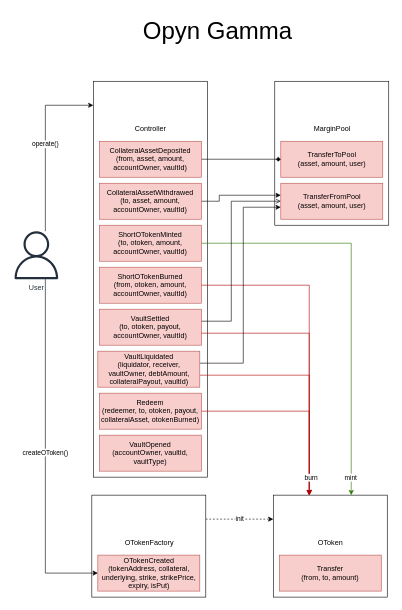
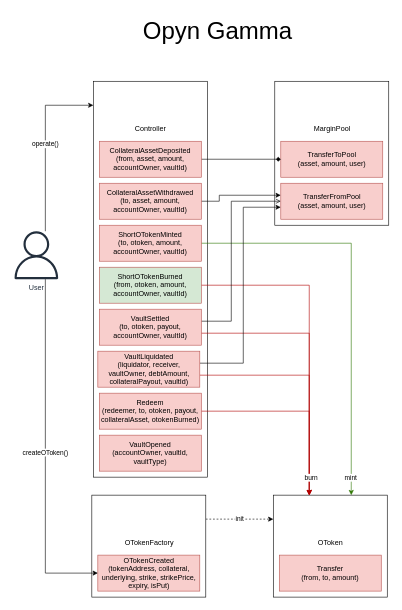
  <mxCell id="0" />
  <mxCell id="1" parent="0" />
  <mxCell id="2" value="" style="rounded=0;whiteSpace=wrap;html=1;" vertex="1" parent="1"><mxGeometry x="457.53" y="135" width="190" height="240" as="geometry" /></mxCell>
  <mxCell id="3" value="MarginPool" style="shape=image;html=1;verticalAlign=top;verticalLabelPosition=bottom;labelBackgroundColor=#ffffff;imageAspect=0;aspect=fixed;image=https://cdn2.iconfinder.com/data/icons/essential-web-4/50/content-form-contract-article-paper-128.png" vertex="1" parent="1"><mxGeometry x="525.03" y="145" width="55" height="55" as="geometry" /></mxCell>
  <mxCell id="4" value="TransferFromPool&lt;br&gt;(asset, amount, user)" style="rounded=0;whiteSpace=wrap;html=1;fillColor=#f8cecc;strokeColor=#b85450;" vertex="1" parent="1"><mxGeometry x="467.53" y="305" width="170" height="60" as="geometry" /></mxCell>
  <mxCell id="5" value="TransferToPool&lt;br&gt;(asset, amount, user)" style="rounded=0;whiteSpace=wrap;html=1;fillColor=#f8cecc;strokeColor=#b85450;" vertex="1" parent="1"><mxGeometry x="467.53" y="235" width="170" height="60" as="geometry" /></mxCell>
  <mxCell id="6" value="" style="rounded=0;whiteSpace=wrap;html=1;" vertex="1" parent="1"><mxGeometry x="155" y="135" width="190" height="660" as="geometry" /></mxCell>
  <mxCell id="7" value="Controller" style="shape=image;html=1;verticalAlign=top;verticalLabelPosition=bottom;labelBackgroundColor=#ffffff;imageAspect=0;aspect=fixed;image=https://cdn2.iconfinder.com/data/icons/essential-web-4/50/content-form-contract-article-paper-128.png" vertex="1" parent="1"><mxGeometry x="222.5" y="145" width="55" height="55" as="geometry" /></mxCell>
  <mxCell id="8" style="edgeStyle=orthogonalEdgeStyle;rounded=0;orthogonalLoop=1;jettySize=auto;html=1;endArrow=diamond;" edge="1" parent="1" source="9" target="5"><mxGeometry relative="1" as="geometry" /></mxCell>
  <mxCell id="9" value="CollateralAssetDeposited&lt;br&gt;(from, asset, amount,&lt;br&gt;accountOwner, vaultId)" style="rounded=0;whiteSpace=wrap;html=1;fillColor=#f8cecc;strokeColor=#b85450;" vertex="1" parent="1"><mxGeometry x="165" y="235" width="170" height="60" as="geometry" /></mxCell>
  <mxCell id="10" style="edgeStyle=orthogonalEdgeStyle;rounded=0;orthogonalLoop=1;jettySize=auto;html=1;fillColor=#60a917;strokeColor=#2D7600;" edge="1" parent="1" source="12" target="20"><mxGeometry relative="1" as="geometry"><Array as="points"><mxPoint x="585" y="405" /></Array></mxGeometry></mxCell>
  <mxCell id="11" value="mint" style="edgeLabel;html=1;align=center;verticalAlign=middle;resizable=0;points=[];" vertex="1" connectable="0" parent="10"><mxGeometry x="0.91" y="-2" relative="1" as="geometry"><mxPoint as="offset" /></mxGeometry></mxCell>
  <mxCell id="12" value="ShortOTokenMinted&lt;br&gt;(to, otoken, amount,&lt;br&gt;accountOwner, vaultId)" style="rounded=0;whiteSpace=wrap;html=1;fillColor=#f8cecc;strokeColor=#b85450;" vertex="1" parent="1"><mxGeometry x="165" y="375" width="170" height="60" as="geometry" /></mxCell>
  <mxCell id="13" value="operate()" style="edgeStyle=orthogonalEdgeStyle;rounded=0;orthogonalLoop=1;jettySize=auto;html=1;" edge="1" parent="1" source="14" target="6"><mxGeometry relative="1" as="geometry"><Array as="points"><mxPoint x="75" y="175" /></Array><mxPoint as="offset" /></mxGeometry></mxCell>
  <mxCell id="14" value="User" style="sketch=0;outlineConnect=0;fontColor=#232F3E;gradientColor=none;fillColor=#232F3D;strokeColor=none;dashed=0;verticalLabelPosition=bottom;verticalAlign=top;align=center;html=1;fontSize=12;fontStyle=0;aspect=fixed;pointerEvents=1;shape=mxgraph.aws4.user;" vertex="1" parent="1"><mxGeometry x="20" y="385" width="80" height="80" as="geometry" /></mxCell>
  <mxCell id="15" value="Opyn Gamma" style="text;html=1;align=center;verticalAlign=middle;resizable=0;points=[];autosize=1;strokeColor=none;fillColor=none;fontSize=40;" vertex="1" parent="1"><mxGeometry x="226.52" y="20" width="270" height="60" as="geometry" /></mxCell>
  <mxCell id="16" style="edgeStyle=orthogonalEdgeStyle;rounded=0;orthogonalLoop=1;jettySize=auto;html=1;fillColor=#e51400;strokeColor=#B20000;" edge="1" parent="1" source="17" target="20"><mxGeometry relative="1" as="geometry"><Array as="points"><mxPoint x="515" y="475" /></Array></mxGeometry></mxCell>
- <mxCell id="17" value="ShortOTokenBurned&lt;br style=&quot;border-color: var(--border-color);&quot;&gt;(from, otoken, amount,&lt;br style=&quot;border-color: var(--border-color);&quot;&gt;accountOwner, vaultId)" style="rounded=0;whiteSpace=wrap;html=1;fillColor=#f8cecc;strokeColor=#b85450;" vertex="1" parent="1"><mxGeometry x="165" y="445" width="170" height="60" as="geometry" /></mxCell>
+ <mxCell id="17" value="ShortOTokenBurned&lt;br style=&quot;border-color: var(--border-color);&quot;&gt;(from, otoken, amount,&lt;br style=&quot;border-color: var(--border-color);&quot;&gt;accountOwner, vaultId)" style="rounded=0;whiteSpace=wrap;html=1;fillColor=#d5e8d4;strokeColor=#b85450;" vertex="1" parent="1"><mxGeometry x="165" y="445" width="170" height="60" as="geometry" /></mxCell>
  <mxCell id="18" style="edgeStyle=orthogonalEdgeStyle;rounded=0;orthogonalLoop=1;jettySize=auto;html=1;" edge="1" parent="1" source="19" target="4"><mxGeometry relative="1" as="geometry"><Array as="points"><mxPoint x="365" y="335" /><mxPoint x="365" y="325" /></Array></mxGeometry></mxCell>
  <mxCell id="19" value="CollateralAssetWithdrawed&lt;br style=&quot;border-color: var(--border-color);&quot;&gt;(to, asset, amount,&lt;br style=&quot;border-color: var(--border-color);&quot;&gt;accountOwner, vaultId)" style="rounded=0;whiteSpace=wrap;html=1;fillColor=#f8cecc;strokeColor=#b85450;" vertex="1" parent="1"><mxGeometry x="165" y="305" width="170" height="60" as="geometry" /></mxCell>
  <mxCell id="20" value="" style="rounded=0;whiteSpace=wrap;html=1;" vertex="1" parent="1"><mxGeometry x="455.03" y="825" width="190" height="170" as="geometry" /></mxCell>
  <mxCell id="21" value="OToken" style="shape=image;html=1;verticalAlign=top;verticalLabelPosition=bottom;labelBackgroundColor=#ffffff;imageAspect=0;aspect=fixed;image=https://cdn2.iconfinder.com/data/icons/essential-web-4/50/content-form-contract-article-paper-128.png" vertex="1" parent="1"><mxGeometry x="522.53" y="835" width="55" height="55" as="geometry" /></mxCell>
  <mxCell id="22" value="Transfer&lt;br&gt;(from, to, amount)" style="rounded=0;whiteSpace=wrap;html=1;fillColor=#f8cecc;strokeColor=#b85450;" vertex="1" parent="1"><mxGeometry x="465.03" y="925" width="170" height="60" as="geometry" /></mxCell>
  <mxCell id="23" value="init" style="edgeStyle=orthogonalEdgeStyle;rounded=0;orthogonalLoop=1;jettySize=auto;html=1;dashed=1;" edge="1" parent="1" source="24" target="20"><mxGeometry relative="1" as="geometry"><Array as="points"><mxPoint x="405" y="865" /><mxPoint x="405" y="865" /></Array></mxGeometry></mxCell>
  <mxCell id="24" value="" style="rounded=0;whiteSpace=wrap;html=1;" vertex="1" parent="1"><mxGeometry x="152.5" y="825" width="190" height="170" as="geometry" /></mxCell>
  <mxCell id="25" value="OTokenFactory" style="shape=image;html=1;verticalAlign=top;verticalLabelPosition=bottom;labelBackgroundColor=#ffffff;imageAspect=0;aspect=fixed;image=https://cdn2.iconfinder.com/data/icons/essential-web-4/50/content-form-contract-article-paper-128.png" vertex="1" parent="1"><mxGeometry x="220" y="835" width="55" height="55" as="geometry" /></mxCell>
  <mxCell id="26" value="OTokenCreated&lt;br&gt;(tokenAddress, collateral, underlying, strike, strikePrice,&lt;br&gt;expiry, isPut)&lt;br&gt;" style="rounded=0;whiteSpace=wrap;html=1;fillColor=#f8cecc;strokeColor=#b85450;" vertex="1" parent="1"><mxGeometry x="162.5" y="925" width="170" height="60" as="geometry" /></mxCell>
  <mxCell id="27" value="createOToken()" style="edgeStyle=orthogonalEdgeStyle;rounded=0;orthogonalLoop=1;jettySize=auto;html=1;entryX=0;entryY=0.5;entryDx=0;entryDy=0;" edge="1" parent="1" source="14" target="26"><mxGeometry relative="1" as="geometry"><Array as="points"><mxPoint x="75" y="955" /></Array></mxGeometry></mxCell>
  <mxCell id="28" style="edgeStyle=orthogonalEdgeStyle;rounded=0;orthogonalLoop=1;jettySize=auto;html=1;fillColor=#e51400;strokeColor=#B20000;" edge="1" parent="1" source="30" target="20"><mxGeometry relative="1" as="geometry"><Array as="points"><mxPoint x="515" y="555" /></Array></mxGeometry></mxCell>
  <mxCell id="29" style="edgeStyle=orthogonalEdgeStyle;rounded=0;orthogonalLoop=1;jettySize=auto;html=1;endArrow=open;" edge="1" parent="1" source="30" target="4"><mxGeometry relative="1" as="geometry"><Array as="points"><mxPoint x="385" y="535" /><mxPoint x="385" y="335" /></Array></mxGeometry></mxCell>
  <mxCell id="30" value="VaultSettled&lt;br&gt;(to, otoken, payout, accountOwner, vaultId)" style="rounded=0;whiteSpace=wrap;html=1;fillColor=#f8cecc;strokeColor=#b85450;" vertex="1" parent="1"><mxGeometry x="165" y="515" width="170" height="60" as="geometry" /></mxCell>
  <mxCell id="31" style="edgeStyle=orthogonalEdgeStyle;rounded=0;orthogonalLoop=1;jettySize=auto;html=1;fillColor=#e51400;strokeColor=#B20000;" edge="1" parent="1" source="33" target="20"><mxGeometry relative="1" as="geometry"><Array as="points"><mxPoint x="515" y="625" /></Array></mxGeometry></mxCell>
  <mxCell id="32" style="edgeStyle=orthogonalEdgeStyle;rounded=0;orthogonalLoop=1;jettySize=auto;html=1;" edge="1" parent="1" source="33" target="4"><mxGeometry relative="1" as="geometry"><Array as="points"><mxPoint x="405" y="605" /><mxPoint x="405" y="345" /></Array></mxGeometry></mxCell>
  <mxCell id="33" value="VaultLiquidated&lt;br&gt;(liquidator, receiver, vaultOwner, debtAmount, collateralPayout, vaultId)" style="rounded=0;whiteSpace=wrap;html=1;fillColor=#f8cecc;strokeColor=#b85450;" vertex="1" parent="1"><mxGeometry x="162.5" y="585" width="170" height="60" as="geometry" /></mxCell>
  <mxCell id="34" style="edgeStyle=orthogonalEdgeStyle;rounded=0;orthogonalLoop=1;jettySize=auto;html=1;fillColor=#e51400;strokeColor=#B20000;" edge="1" parent="1" source="36" target="20"><mxGeometry relative="1" as="geometry"><Array as="points"><mxPoint x="515" y="685" /></Array></mxGeometry></mxCell>
  <mxCell id="35" value="burn" style="edgeLabel;html=1;align=center;verticalAlign=middle;resizable=0;points=[];" vertex="1" connectable="0" parent="34"><mxGeometry x="0.811" y="2" relative="1" as="geometry"><mxPoint as="offset" /></mxGeometry></mxCell>
  <mxCell id="36" value="Redeem&lt;br&gt;(redeemer, to, otoken, payout,&lt;br&gt;collateralAsset, otokenBurned)" style="rounded=0;whiteSpace=wrap;html=1;fillColor=#f8cecc;strokeColor=#b85450;" vertex="1" parent="1"><mxGeometry x="165" y="655" width="170" height="60" as="geometry" /></mxCell>
  <mxCell id="37" value="VaultOpened&lt;br&gt;(accountOwner, vaultId,&lt;br&gt;vaultType)" style="rounded=0;whiteSpace=wrap;html=1;fillColor=#f8cecc;strokeColor=#b85450;" vertex="1" parent="1"><mxGeometry x="165" y="725" width="170" height="60" as="geometry" /></mxCell>
